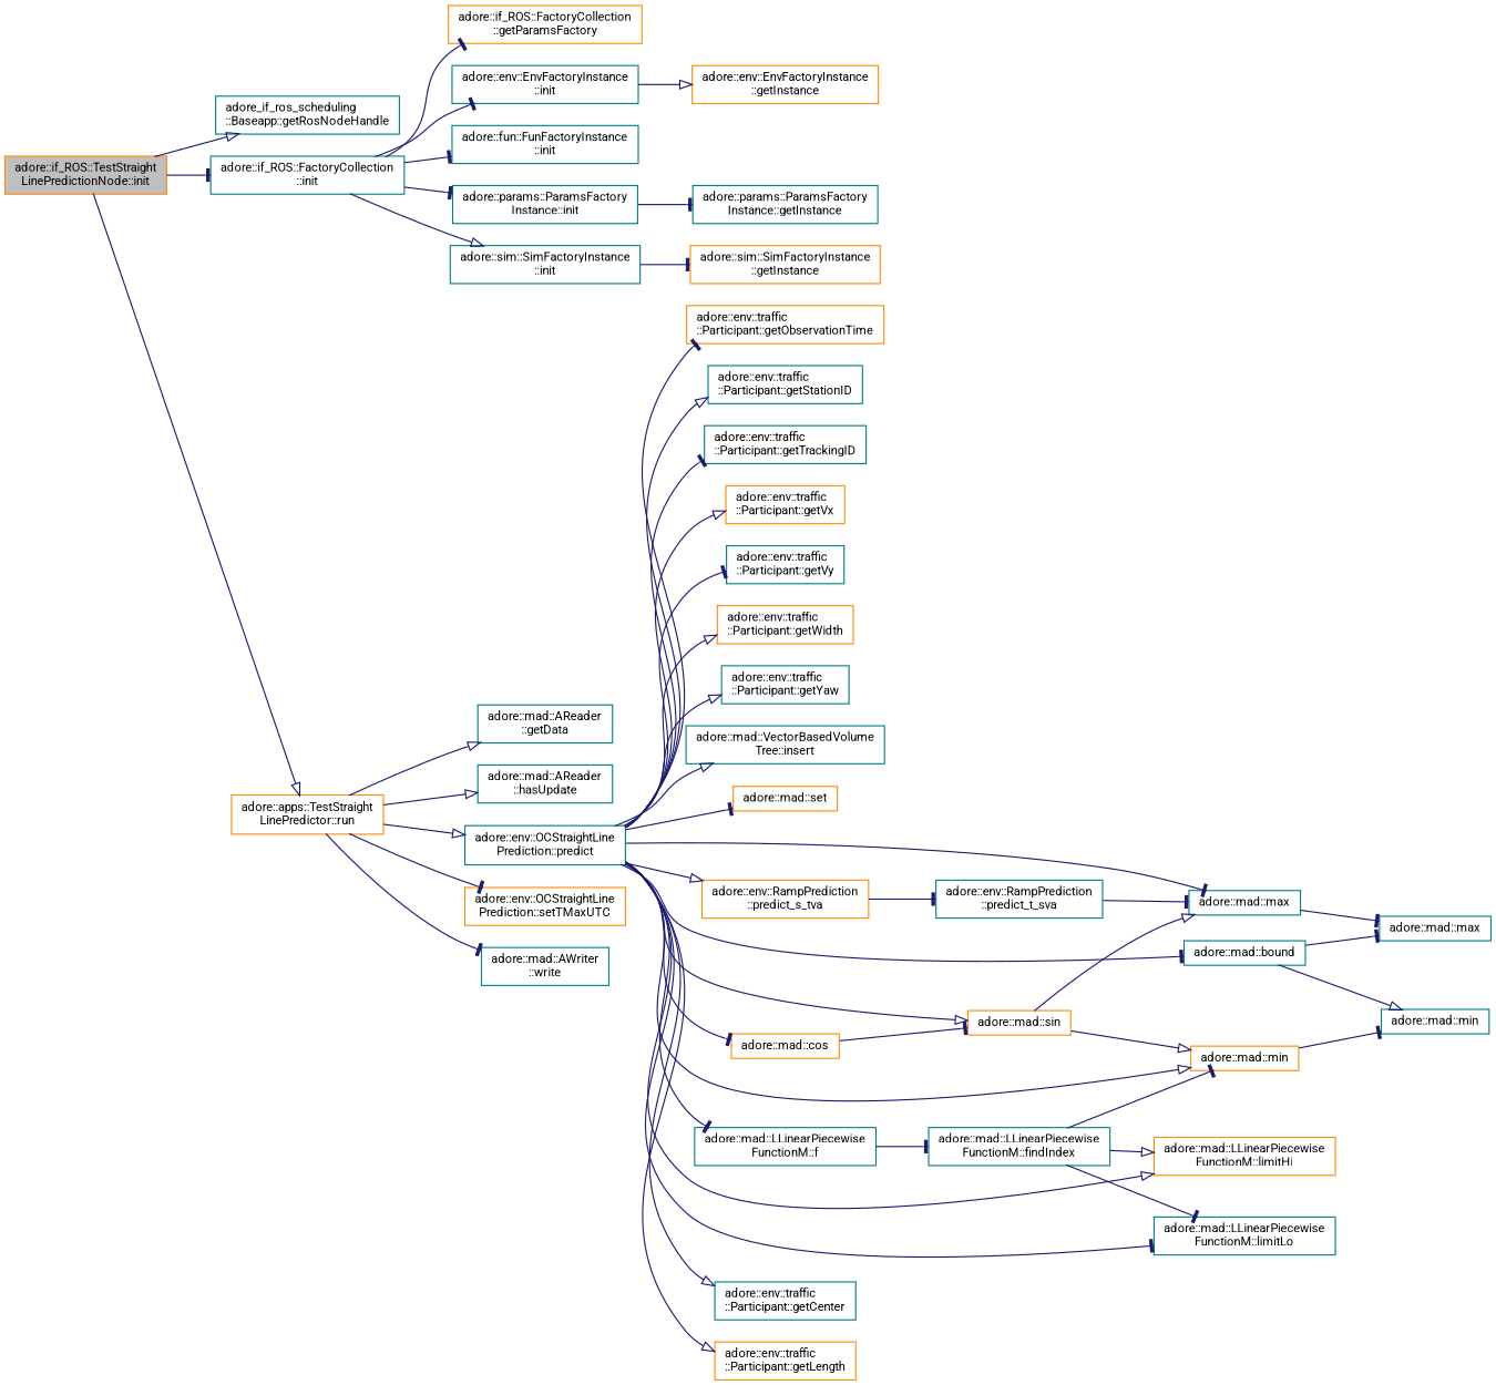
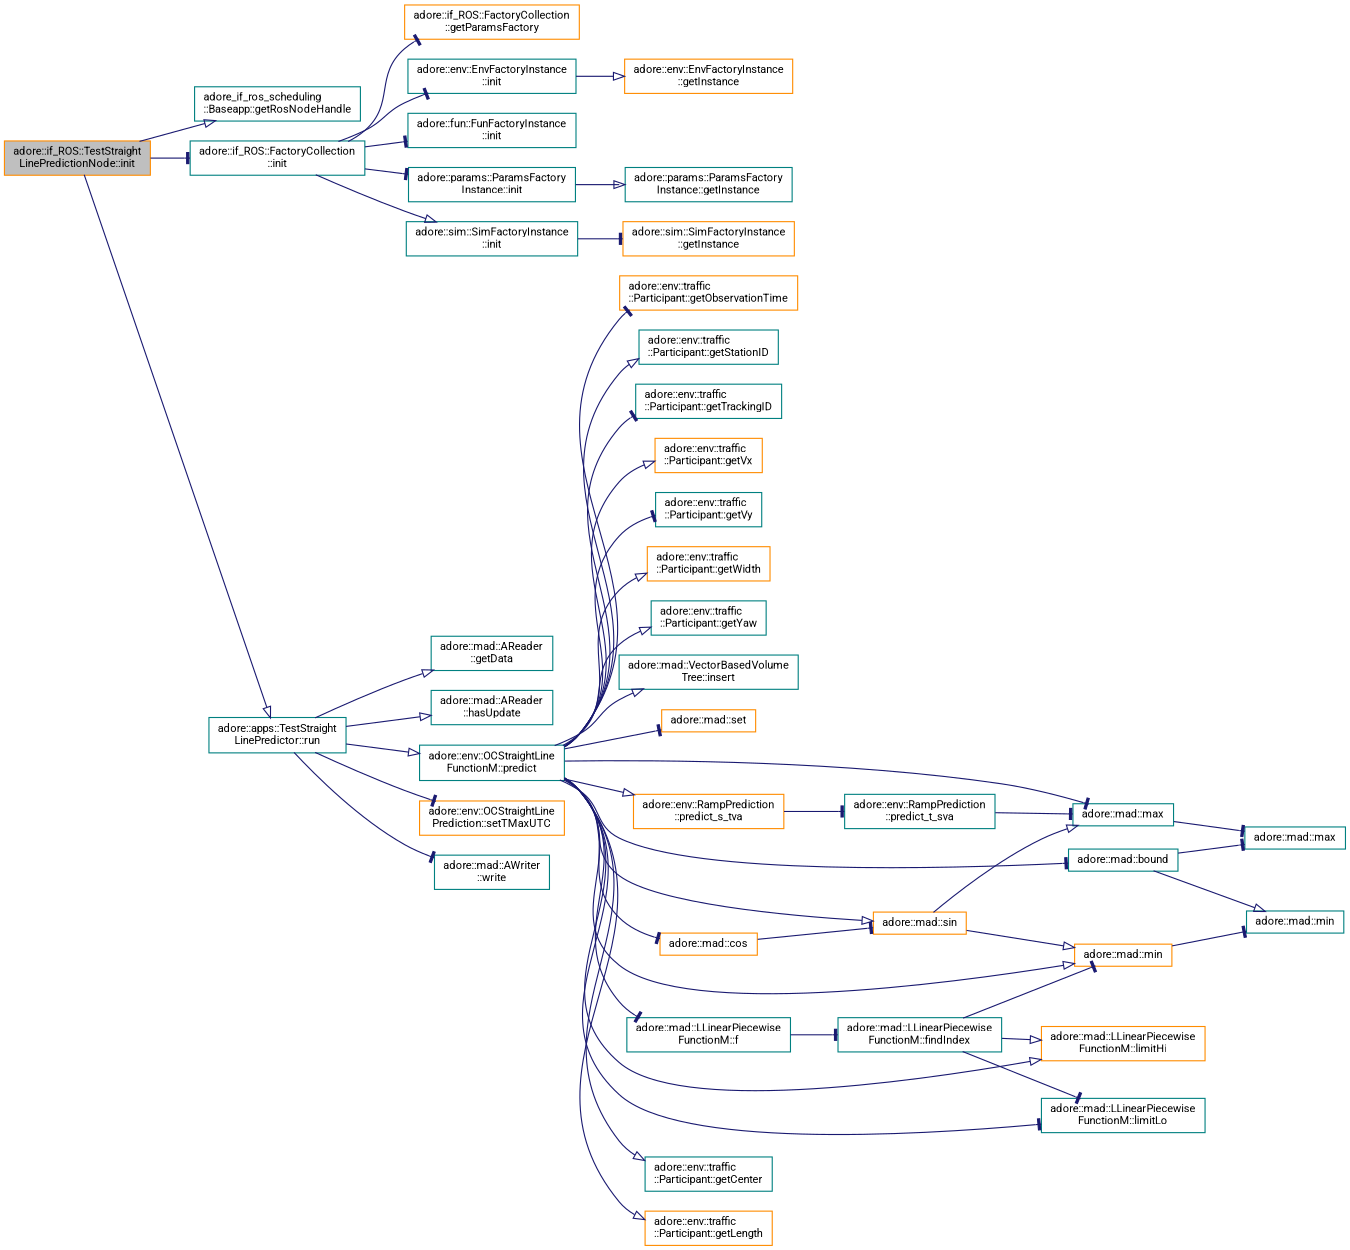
  digraph {
    fontname=Roboto
    rankdir=LR
    node [color=teal fillcolor=white fontname=Roboto fontsize=10 shape=record style=filled]
    edge [arrowhead=tee color=midnightblue fontname=Roboto fontsize=10 labelfontname=Helvetica labelfontsize=10 style=solid]
    n1 [color=darkorange fillcolor=grey75 fontcolor=black height=0.2 label="adore::if_ROS::TestStraight\lLinePredictionNode::init" width=0.4]
    n2 [height=0.2 label="adore_if_ros_scheduling\l::Baseapp::getRosNodeHandle" width=0.4]
    n3 [height=0.2 label="adore::if_ROS::FactoryCollection\l::init" width=0.4]
-   n4 [color=darkorange height=0.2 label="adore::apps::TestStraight\lLinePredictor::run" width=0.4]
+   n4 [height=0.2 label="adore::apps::TestStraight\lLinePredictor::run" width=0.4]
    n5 [color=darkorange height=0.2 label="adore::if_ROS::FactoryCollection\l::getParamsFactory" width=0.4]
    n6 [height=0.2 label="adore::env::EnvFactoryInstance\l::init" width=0.4]
    n7 [height=0.2 label="adore::fun::FunFactoryInstance\l::init" width=0.4]
    n8 [height=0.2 label="adore::params::ParamsFactory\lInstance::init" width=0.4]
    n9 [height=0.2 label="adore::sim::SimFactoryInstance\l::init" width=0.4]
    n10 [height=0.2 label="adore::mad::AReader\l::getData" width=0.4]
    n11 [height=0.2 label="adore::mad::AReader\l::hasUpdate" width=0.4]
-   n12 [height=0.2 label="adore::env::OCStraightLine\lPrediction::predict" width=0.4]
+   n12 [height=0.2 label="adore::env::OCStraightLine\lFunctionM::predict" width=0.4]
    n13 [color=darkorange height=0.2 label="adore::env::OCStraightLine\lPrediction::setTMaxUTC" width=0.4]
    n14 [height=0.2 label="adore::mad::AWriter\l::write" width=0.4]
    n15 [color=darkorange height=0.2 label="adore::env::EnvFactoryInstance\l::getInstance" width=0.4]
    n16 [height=0.2 label="adore::params::ParamsFactory\lInstance::getInstance" width=0.4]
    n17 [color=darkorange height=0.2 label="adore::sim::SimFactoryInstance\l::getInstance" width=0.4]
    n18 [height=0.2 label="adore::mad::bound" width=0.4]
    n19 [color=darkorange height=0.2 label="adore::mad::cos" width=0.4]
    n20 [color=darkorange height=0.2 label="adore::mad::sin" width=0.4]
    n21 [height=0.2 label="adore::mad::max" width=0.4]
    n22 [color=darkorange height=0.2 label="adore::mad::min" width=0.4]
    n23 [height=0.2 label="adore::mad::LLinearPiecewise\lFunctionM::f" width=0.4]
    n24 [color=darkorange height=0.2 label="adore::mad::LLinearPiecewise\lFunctionM::limitHi" width=0.4]
    n25 [height=0.2 label="adore::mad::LLinearPiecewise\lFunctionM::limitLo" width=0.4]
    n26 [height=0.2 label="adore::env::traffic\l::Participant::getCenter" width=0.4]
    n27 [color=darkorange height=0.2 label="adore::env::traffic\l::Participant::getLength" width=0.4]
    n28 [color=darkorange height=0.2 label="adore::env::traffic\l::Participant::getObservationTime" width=0.4]
    n29 [height=0.2 label="adore::env::traffic\l::Participant::getStationID" width=0.4]
    n30 [height=0.2 label="adore::env::traffic\l::Participant::getTrackingID" width=0.4]
    n31 [color=darkorange height=0.2 label="adore::env::traffic\l::Participant::getVx" width=0.4]
    n32 [height=0.2 label="adore::env::traffic\l::Participant::getVy" width=0.4]
    n33 [color=darkorange height=0.2 label="adore::env::traffic\l::Participant::getWidth" width=0.4]
    n34 [height=0.2 label="adore::env::traffic\l::Participant::getYaw" width=0.4]
    n35 [height=0.2 label="adore::mad::VectorBasedVolume\lTree::insert" width=0.4]
    n36 [color=darkorange height=0.2 label="adore::env::RampPrediction\l::predict_s_tva" width=0.4]
    n37 [color=darkorange height=0.2 label="adore::mad::set" width=0.4]
    n38 [height=0.2 label="adore::mad::max" width=0.4]
    n39 [height=0.2 label="adore::mad::min" width=0.4]
    n40 [height=0.2 label="adore::mad::LLinearPiecewise\lFunctionM::findIndex" width=0.4]
    n41 [height=0.2 label="adore::env::RampPrediction\l::predict_t_sva" width=0.4]
    n1 -> n2 [arrowhead=onormal]
    n1 -> n3
    n1 -> n4 [arrowhead=onormal]
    n3 -> n5
    n3 -> n6
    n3 -> n7
    n3 -> n8
    n3 -> n9 [arrowhead=onormal]
    n4 -> n10 [arrowhead=onormal]
    n4 -> n11 [arrowhead=onormal]
    n4 -> n12 [arrowhead=onormal]
    n4 -> n13
    n4 -> n14
    n6 -> n15 [arrowhead=onormal]
-   n8 -> n16
+   n8 -> n16 [arrowhead=onormal]
    n9 -> n17
    n12 -> n18
    n12 -> n19
    n12 -> n20 [arrowhead=onormal]
    n12 -> n21
    n12 -> n22 [arrowhead=onormal]
    n12 -> n23
    n12 -> n24 [arrowhead=onormal]
    n12 -> n25
    n12 -> n26 [arrowhead=onormal]
    n12 -> n27 [arrowhead=onormal]
    n12 -> n28
    n12 -> n29 [arrowhead=onormal]
    n12 -> n30
    n12 -> n31 [arrowhead=onormal]
    n12 -> n32
    n12 -> n33 [arrowhead=onormal]
    n12 -> n34 [arrowhead=onormal]
    n12 -> n35 [arrowhead=onormal]
    n12 -> n36 [arrowhead=onormal]
    n12 -> n37
    n18 -> n38
    n18 -> n39 [arrowhead=onormal]
    n19 -> n20
    n20 -> n21 [arrowhead=onormal]
    n20 -> n22 [arrowhead=onormal]
    n21 -> n38
    n22 -> n39
    n23 -> n40
    n36 -> n41
    n40 -> n22
    n40 -> n24 [arrowhead=onormal]
    n40 -> n25
    n41 -> n21
  }
